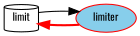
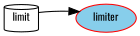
  digraph {
    rankdir=LR
    fontname=Oswald
    node [fontname=Oswald fontsize=10 style=filled]
    edge [dir=back fontname=Oswald fontsize=10 labelfontname=FreeSans labelfontsize=10]
    n1 [color=black fillcolor=white fontcolor=black height=0.2 label=limit shape=cylinder width=0.4]
    n2 [color=red height=0.2 label=limiter shape=ellipse width=0.4 fillcolor=skyblue]
-   n1 -> n2 [color=red style=bold]
    n2 -> n1 [color=black style=solid]
  }
